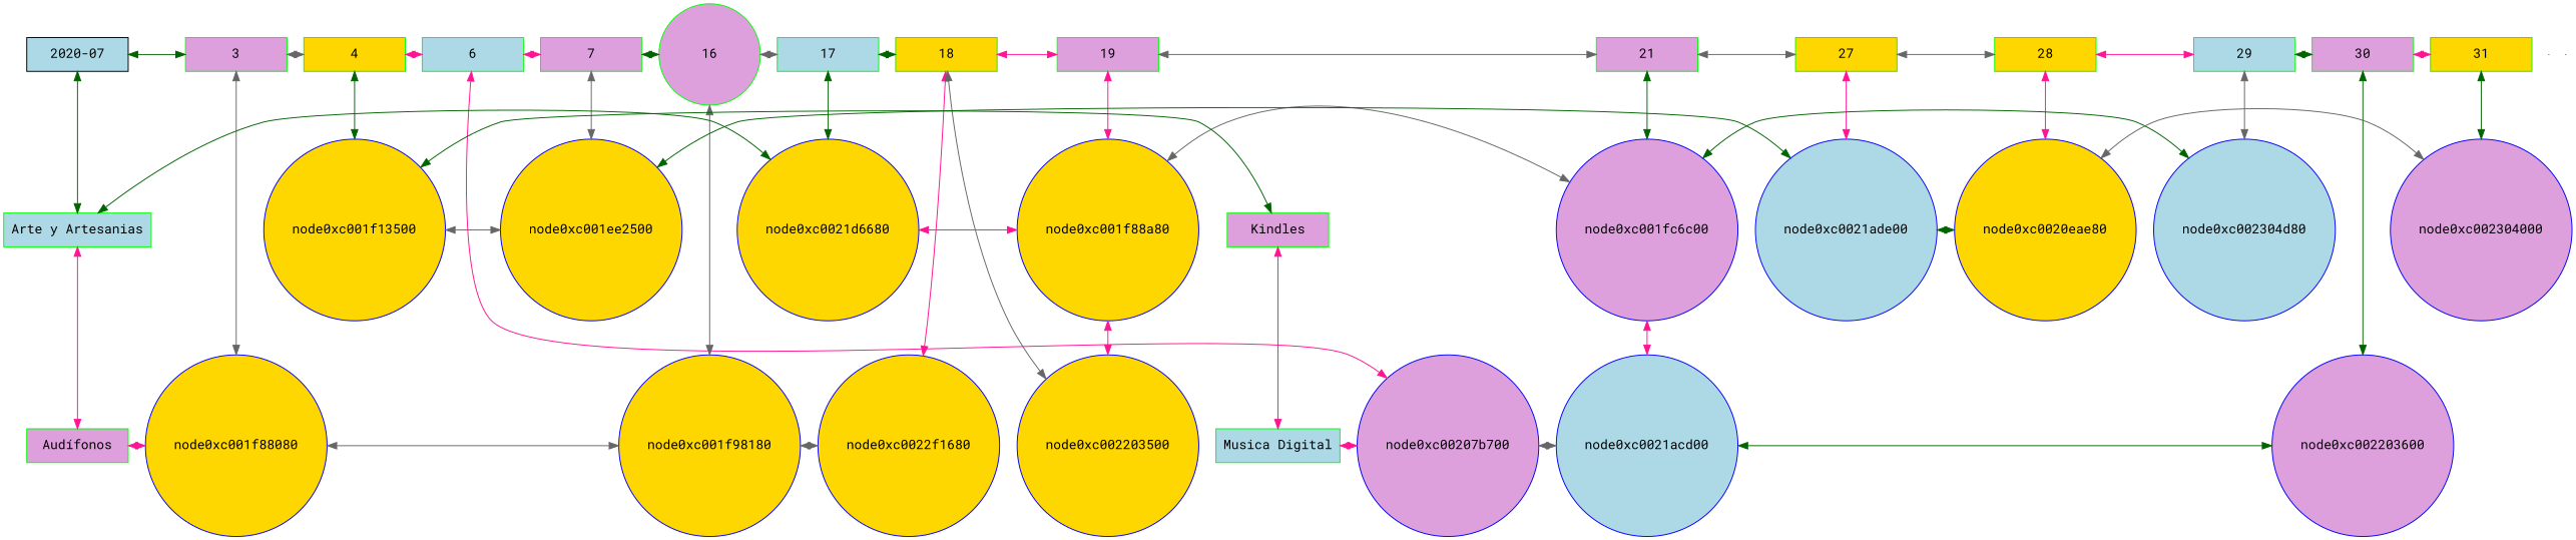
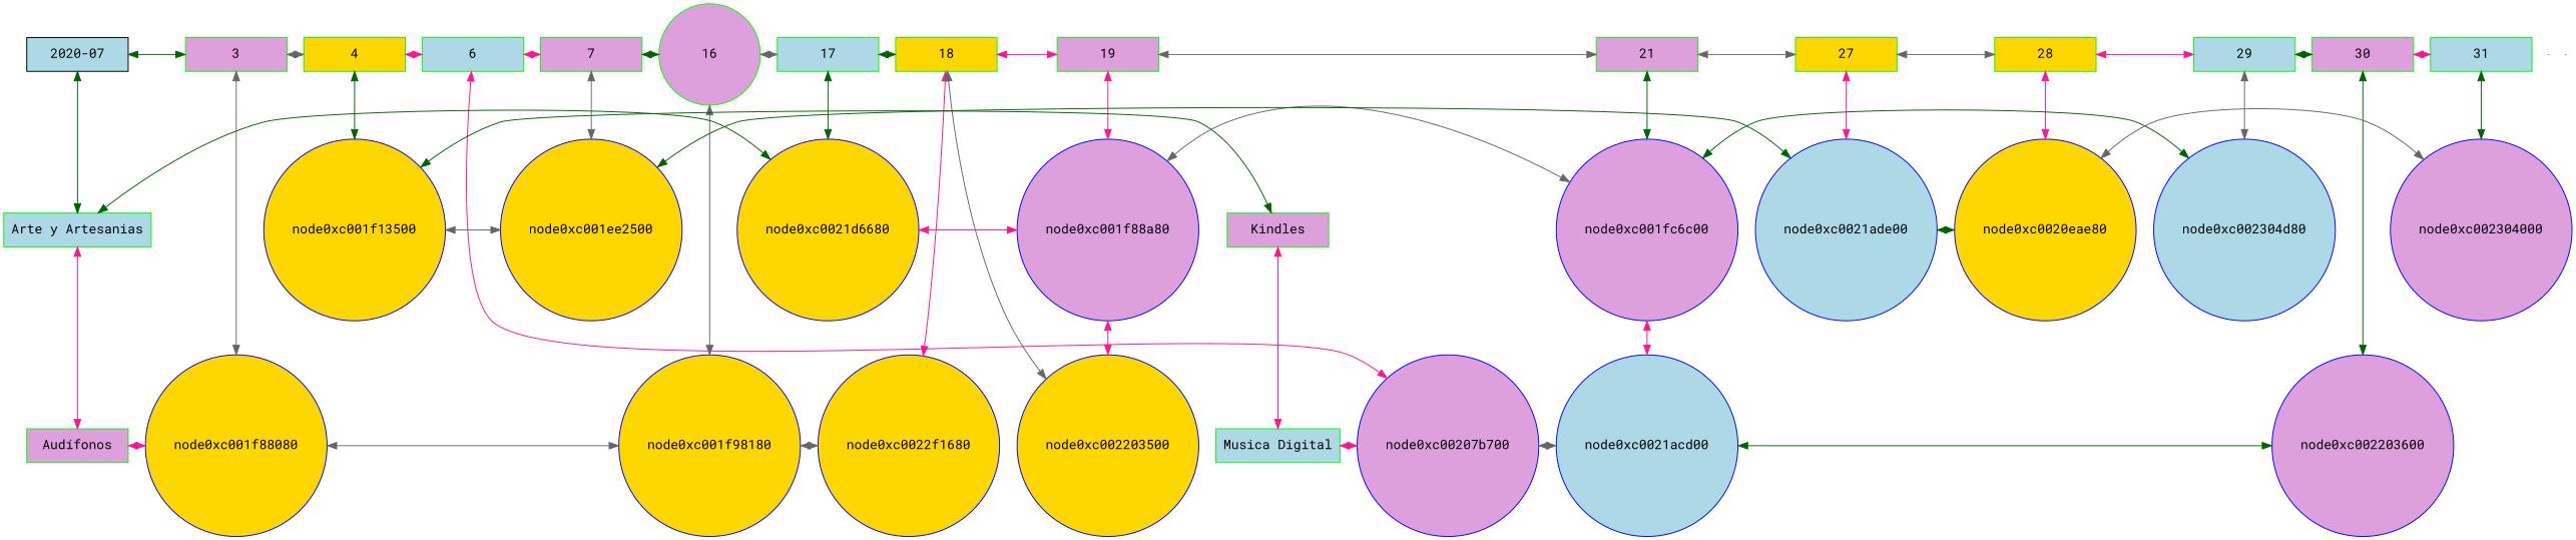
  digraph {
    fontname="Roboto Mono"
    node [fillcolor=plum fontname="Roboto Mono" group=1 shape=box style=filled color=green]
    edge [color=deeppink dir=both fontname="Roboto Mono"]
    n1 [fillcolor=lightblue label="2020-07" width=1.5 color=""]
    n2 [group=3 label=3 width=1.5]
    n3 [fillcolor=gold group=4 label=4 width=1.5]
    n4 [fillcolor=lightblue group=6 label=6 width=1.5]
    n5 [group=7 label=7 width=1.5]
    n6 [group=16 label=16 shape=circle width=1.5]
    n7 [fillcolor=lightblue group=17 label=17 width=1.5]
    n8 [fillcolor=gold group=18 label=18 width=1.5]
    n9 [group=19 label=19 width=1.5]
    n10 [group=21 label=21 width=1.5]
    n11 [fillcolor=gold group=27 label=27 width=1.5]
    n12 [fillcolor=gold group=28 label=28 width=1.5]
    n13 [fillcolor=lightblue group=29 label=29 width=1.5]
    n14 [group=30 label=30 width=1.5]
-   n15 [fillcolor=gold group=31 label=31 width=1.5]
+   n15 [fillcolor=lightblue group=31 label=31 width=1.5]
    n16 [fillcolor=lightblue label="Arte y Artesanias" width=1.5]
    node0xc0021d6680 [color=blue fillcolor=gold group=17 shape=circle width=0.5]
-   node0xc001f88a80 [color=blue fillcolor=gold group=19 shape=circle width=0.5]
+   node0xc001f88a80 [color=blue group=19 shape=circle width=0.5]
    node0xc001fc6c00 [color=blue group=21 shape=circle width=0.5]
    node0xc002304d80 [color=blue fillcolor=lightblue group=29 shape=circle width=0.5]
    n21 [label="Audífonos" width=1.5]
    node0xc001f88080 [color=blue fillcolor=gold group=3 shape=circle width=0.5]
    node0xc001f98180 [color=blue fillcolor=gold group=16 shape=circle width=0.5]
    node0xc0022f1680 [color=blue fillcolor=gold group=18 shape=circle width=0.5]
    node0xc002203500 [color=blue fillcolor=gold group=19 shape=circle width=0.5]
    n26 [label=Kindles width=1.5]
    node0xc001f13500 [color=blue fillcolor=gold group=4 shape=circle width=0.5]
    node0xc001ee2500 [color=blue fillcolor=gold group=7 shape=circle width=0.5]
    node0xc0021ade00 [color=blue fillcolor=lightblue group=27 shape=circle width=0.5]
    node0xc0020eae80 [color=blue fillcolor=gold group=28 shape=circle width=0.5]
    node0xc002304000 [color=blue group=31 shape=circle width=0.5]
    n32 [fillcolor=lightblue label="Musica Digital" width=1.5]
    node0xc00207b700 [color=blue group=6 shape=circle width=0.5]
    node0xc0021acd00 [color=blue fillcolor=lightblue group=21 shape=circle width=0.5]
    node0xc002203600 [color=blue group=30 shape=circle width=0.5]
    e0 [shape=point width=0 group="" color=""]
    e1 [fillcolor=gold shape=point width=0 group="" color=""]
    subgraph sub_1 {
      rank=same
      n1
      n2
    }
    subgraph sub_2 {
      rank=same
      n2
      n3
    }
    subgraph sub_3 {
      rank=same
      n3
      n4
    }
    subgraph sub_4 {
      rank=same
      n4
      n5
    }
    subgraph sub_5 {
      rank=same
      n5
      n6
    }
    subgraph sub_6 {
      rank=same
      n6
      n7
    }
    subgraph sub_7 {
      rank=same
      n7
      n8
    }
    subgraph sub_8 {
      rank=same
      n8
      n9
    }
    subgraph sub_9 {
      rank=same
      n9
      n10
    }
    subgraph sub_10 {
      rank=same
      n10
      n11
    }
    subgraph sub_11 {
      rank=same
      n11
      n12
    }
    subgraph sub_12 {
      rank=same
      n12
      n13
    }
    subgraph sub_13 {
      rank=same
      n13
      n14
    }
    subgraph sub_14 {
      rank=same
      n14
      n15
    }
    subgraph sub_15 {
      rank=same
      n16
      node0xc0021d6680
    }
    subgraph sub_16 {
      rank=same
      node0xc0021d6680
      node0xc001f88a80
    }
    subgraph sub_17 {
      rank=same
      node0xc001f88a80
      node0xc001fc6c00
    }
    subgraph sub_18 {
      rank=same
      node0xc001fc6c00
      node0xc002304d80
    }
    subgraph sub_19 {
      rank=same
      n21
      node0xc001f88080
    }
    subgraph sub_20 {
      rank=same
      node0xc001f88080
      node0xc001f98180
    }
    subgraph sub_21 {
      rank=same
      node0xc001f98180
      node0xc0022f1680
    }
    subgraph sub_22 {
      rank=same
      node0xc0022f1680
      node0xc002203500
    }
    subgraph sub_23 {
      rank=same
      n26
      node0xc001f13500
    }
    subgraph sub_24 {
      rank=same
      node0xc001f13500
      node0xc001ee2500
    }
    subgraph sub_25 {
      rank=same
      node0xc001ee2500
      node0xc0021ade00
    }
    subgraph sub_26 {
      rank=same
      node0xc0021ade00
      node0xc0020eae80
    }
    subgraph sub_27 {
      rank=same
      node0xc0020eae80
      node0xc002304000
    }
    subgraph sub_28 {
      rank=same
      n32
      node0xc00207b700
    }
    subgraph sub_29 {
      rank=same
      node0xc00207b700
      node0xc0021acd00
    }
    subgraph sub_30 {
      rank=same
      node0xc0021acd00
      node0xc002203600
    }
    n1 -> n2 [color=darkgreen]
    n1 -> n16 [color=darkgreen]
    n2 -> n3 [color=gray40]
    n2 -> node0xc001f88080 [color=gray40]
    n3 -> n4
    n3 -> node0xc001f13500 [color=darkgreen]
    n4 -> n5
    n4 -> node0xc00207b700
    n5 -> n6 [color=darkgreen]
    n5 -> node0xc001ee2500 [color=gray40]
    n6 -> n7 [color=gray40]
    n6 -> node0xc001f98180 [color=gray40]
    n7 -> n8 [color=darkgreen]
    n7 -> node0xc0021d6680 [color=darkgreen]
    n8 -> n9
    n8 -> node0xc0022f1680
    n8 -> node0xc002203500 [color=gray40]
    n9 -> n10 [color=gray40]
    n9 -> node0xc001f88a80
    n10 -> n11 [color=gray40]
    n10 -> node0xc001fc6c00 [color=darkgreen]
    n11 -> n12 [color=gray40]
    n11 -> node0xc0021ade00
    n12 -> n13
    n12 -> node0xc0020eae80
    n13 -> n14 [color=darkgreen]
    n13 -> node0xc002304d80 [color=gray40]
    n14 -> n15
    n14 -> node0xc002203600 [color=darkgreen]
    n15 -> node0xc002304000 [color=darkgreen]
    n16 -> node0xc0021d6680 [color=darkgreen]
    n16 -> n21
    node0xc0021d6680 -> node0xc001f88a80
    node0xc001f88a80 -> node0xc001fc6c00 [color=gray40]
    node0xc001f88a80 -> node0xc002203500
    node0xc001fc6c00 -> node0xc002304d80 [color=darkgreen]
    node0xc001fc6c00 -> node0xc0021acd00
    n21 -> node0xc001f88080
    node0xc001f88080 -> node0xc001f98180 [color=gray40]
    node0xc001f98180 -> node0xc0022f1680 [color=gray40]
    n26 -> node0xc001f13500 [color=darkgreen]
    n26 -> n32
    node0xc001f13500 -> node0xc001ee2500 [color=gray40]
    node0xc001ee2500 -> node0xc0021ade00 [color=darkgreen]
    node0xc0021ade00 -> node0xc0020eae80 [color=darkgreen]
    node0xc0020eae80 -> node0xc002304000 [color=gray40]
    n32 -> node0xc00207b700
    node0xc00207b700 -> node0xc0021acd00 [color=gray40]
    node0xc0021acd00 -> node0xc002203600 [color=darkgreen]
  }
